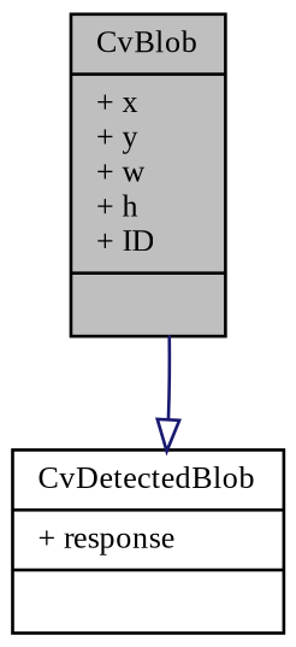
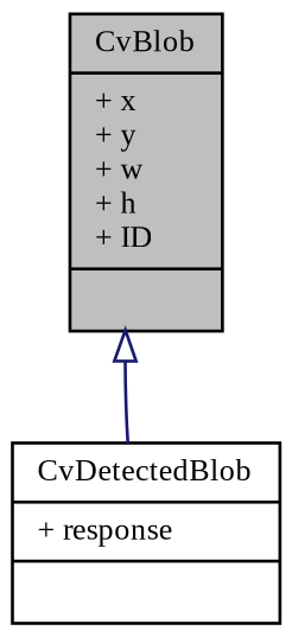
  digraph {
    fontname="Liberation Serif"
    node [color=black fontname="Liberation Serif" fontsize=10 shape=record style=filled]
    n1 [fillcolor=grey75 fontcolor=black height=0.2 label="{CvBlob\n|+ x\l+ y\l+ w\l+ h\l+ ID\l|}" width=0.4]
    n2 [fillcolor=white height=0.2 label="{CvDetectedBlob\n|+ response\l|}" width=0.4]
-   n2 -> n1 [arrowtail=onormal color=midnightblue dir=back fontname="Liberation Serif" fontsize=10 labelfontname=Helvetica labelfontsize=10 style=solid]
+   n1 -> n2 [arrowtail=onormal color=midnightblue dir=back fontname="Liberation Serif" fontsize=10 labelfontname=Helvetica labelfontsize=10 style=solid]
  }
